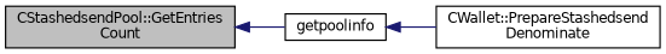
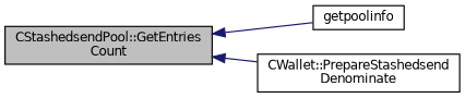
  digraph {
    rankdir=LR
    node [color=black fillcolor=white fontname=Helvetica fontsize=10 shape=record style=filled]
    edge [color=midnightblue dir=back fontname=Helvetica fontsize=10 labelfontname=Helvetica labelfontsize=10 style=solid]
    n1 [fillcolor=grey75 fontcolor=black height=0.2 label="CStashedsendPool::GetEntries\lCount" width=0.4]
    n2 [height=0.2 label=getpoolinfo width=0.4]
    n3 [height=0.2 label="CWallet::PrepareStashedsend\lDenominate" width=0.4]
    n1 -> n2
-   n2 -> n3
+   n1 -> n3
  }
